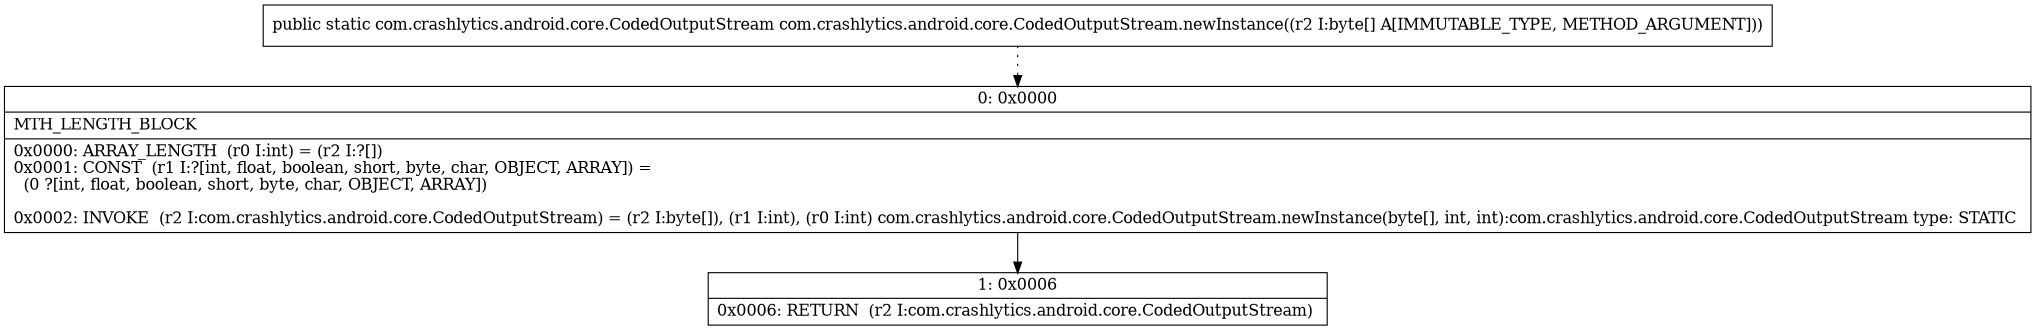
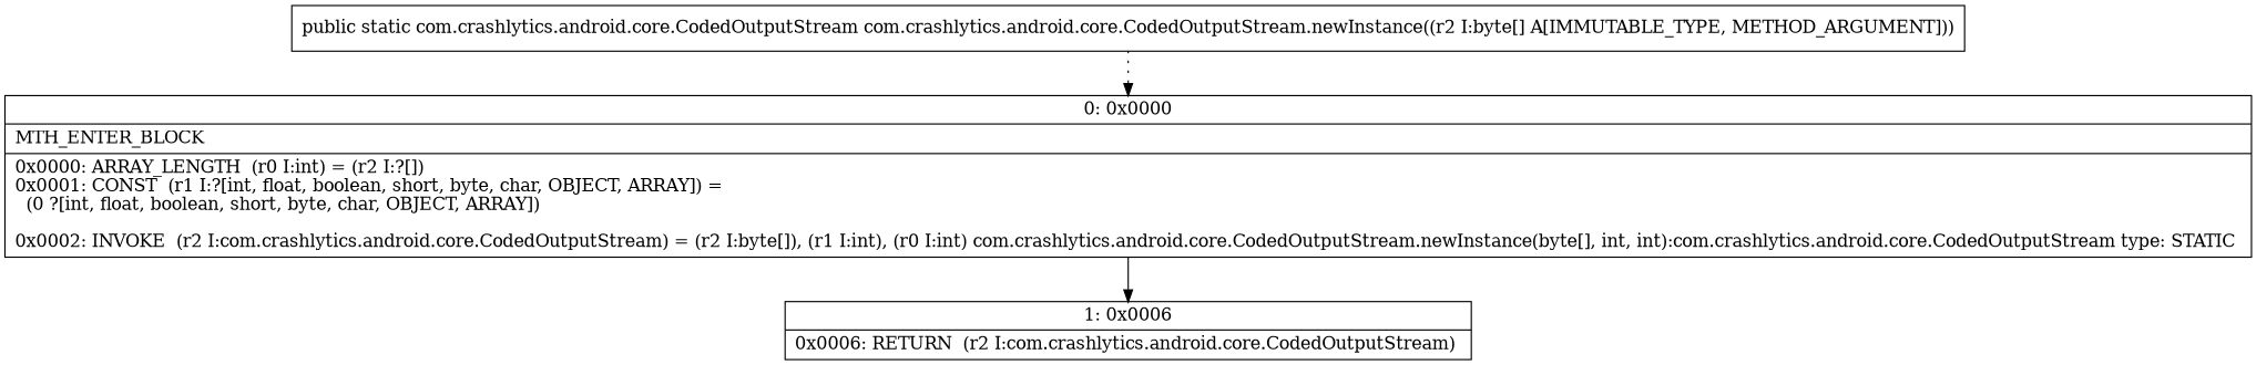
  digraph {
    node [shape=record]
-   n1 [label="{0\:\ 0x0000|MTH_LENGTH_BLOCK\l|0x0000: ARRAY_LENGTH  (r0 I:int) = (r2 I:?[]) \l0x0001: CONST  (r1 I:?[int, float, boolean, short, byte, char, OBJECT, ARRAY]) = \l  (0 ?[int, float, boolean, short, byte, char, OBJECT, ARRAY])\l \l0x0002: INVOKE  (r2 I:com.crashlytics.android.core.CodedOutputStream) = (r2 I:byte[]), (r1 I:int), (r0 I:int) com.crashlytics.android.core.CodedOutputStream.newInstance(byte[], int, int):com.crashlytics.android.core.CodedOutputStream type: STATIC \l}"]
+   n1 [label="{0\:\ 0x0000|MTH_ENTER_BLOCK\l|0x0000: ARRAY_LENGTH  (r0 I:int) = (r2 I:?[]) \l0x0001: CONST  (r1 I:?[int, float, boolean, short, byte, char, OBJECT, ARRAY]) = \l  (0 ?[int, float, boolean, short, byte, char, OBJECT, ARRAY])\l \l0x0002: INVOKE  (r2 I:com.crashlytics.android.core.CodedOutputStream) = (r2 I:byte[]), (r1 I:int), (r0 I:int) com.crashlytics.android.core.CodedOutputStream.newInstance(byte[], int, int):com.crashlytics.android.core.CodedOutputStream type: STATIC \l}"]
    n2 [label="{1\:\ 0x0006|0x0006: RETURN  (r2 I:com.crashlytics.android.core.CodedOutputStream) \l}"]
    n3 [label="{public static com.crashlytics.android.core.CodedOutputStream com.crashlytics.android.core.CodedOutputStream.newInstance((r2 I:byte[] A[IMMUTABLE_TYPE, METHOD_ARGUMENT])) }"]
    n1 -> n2 [style=solid]
    n3 -> n1 [style=dotted]
  }
